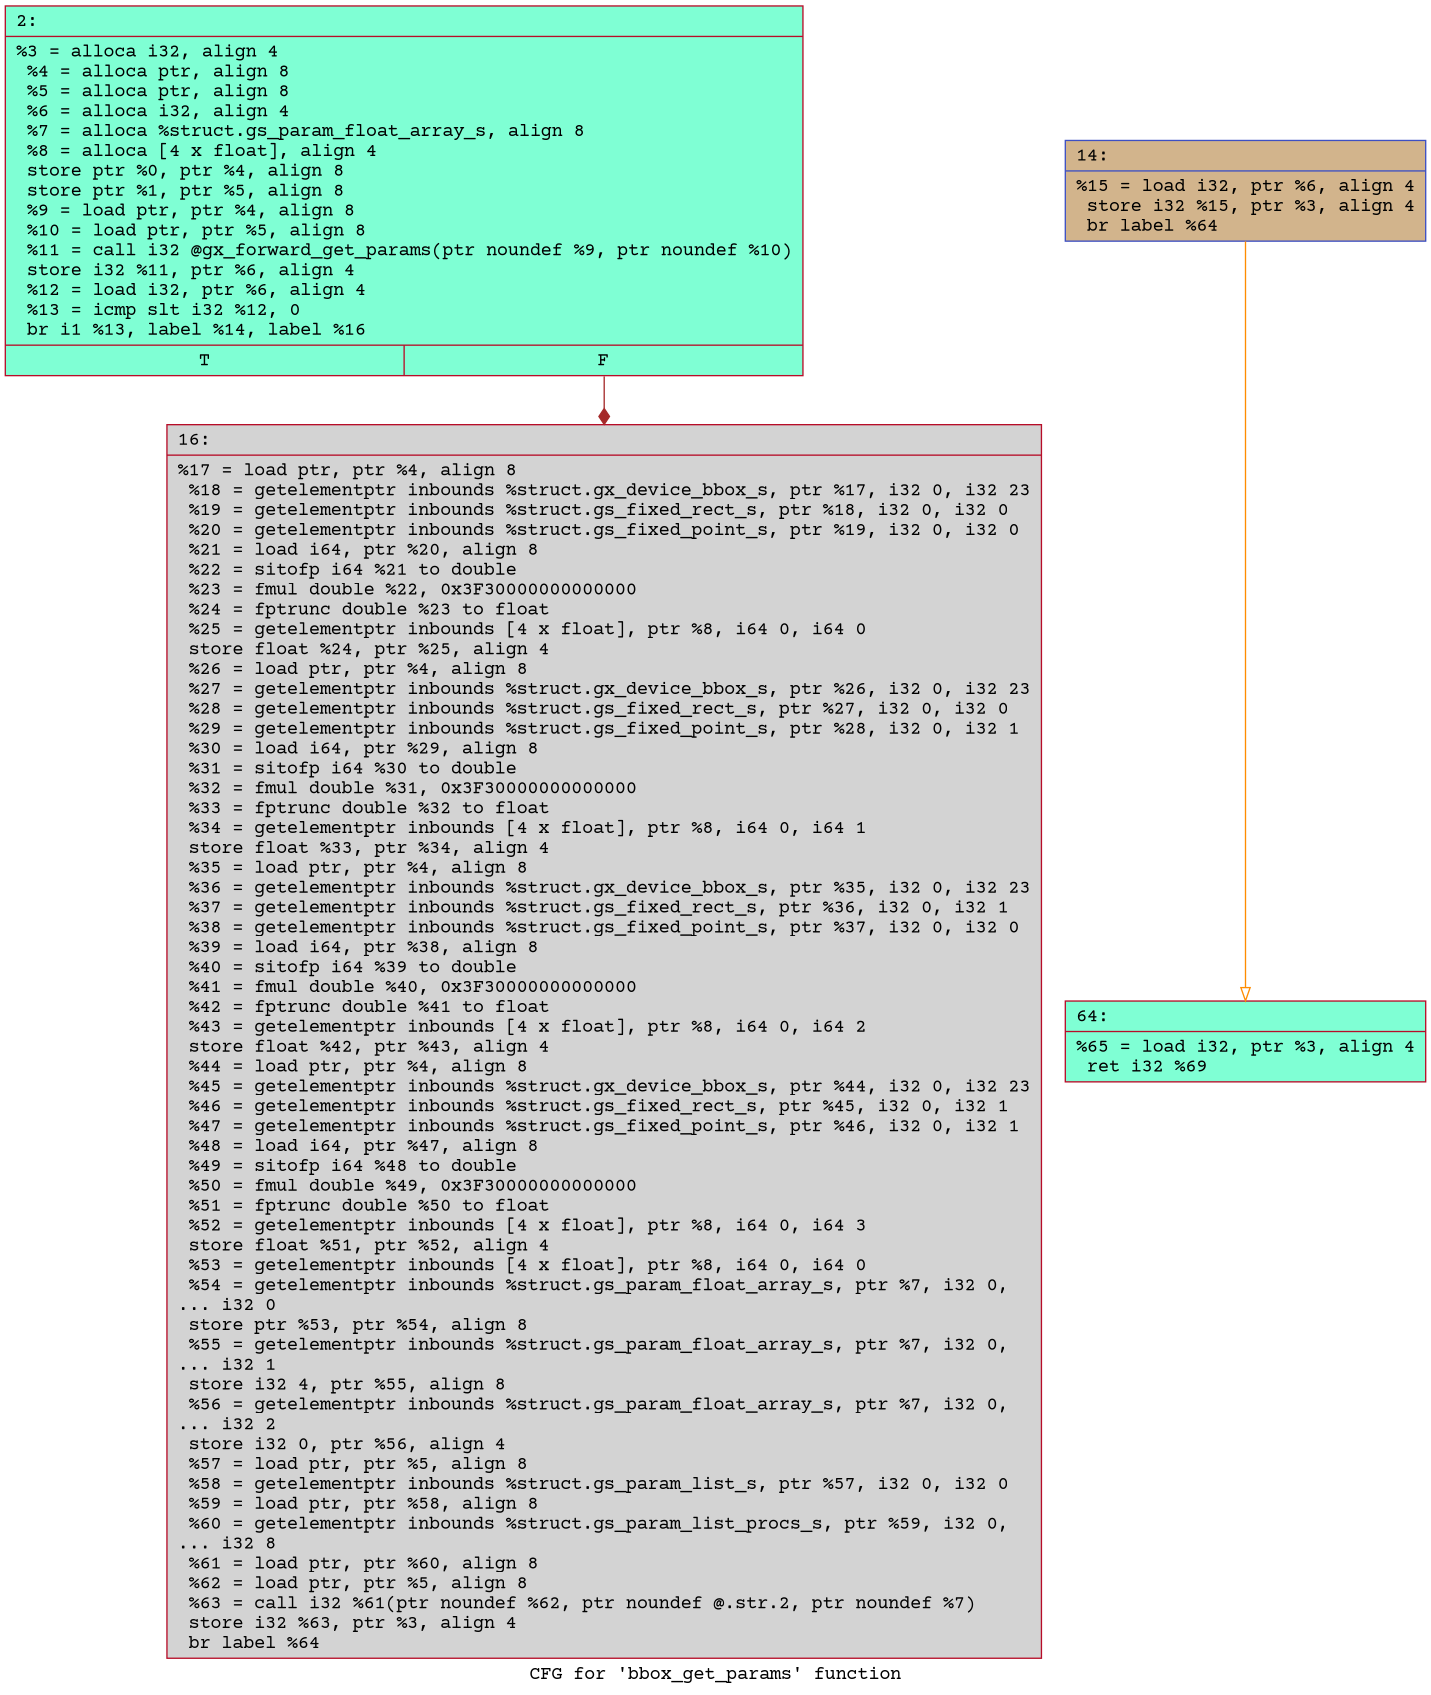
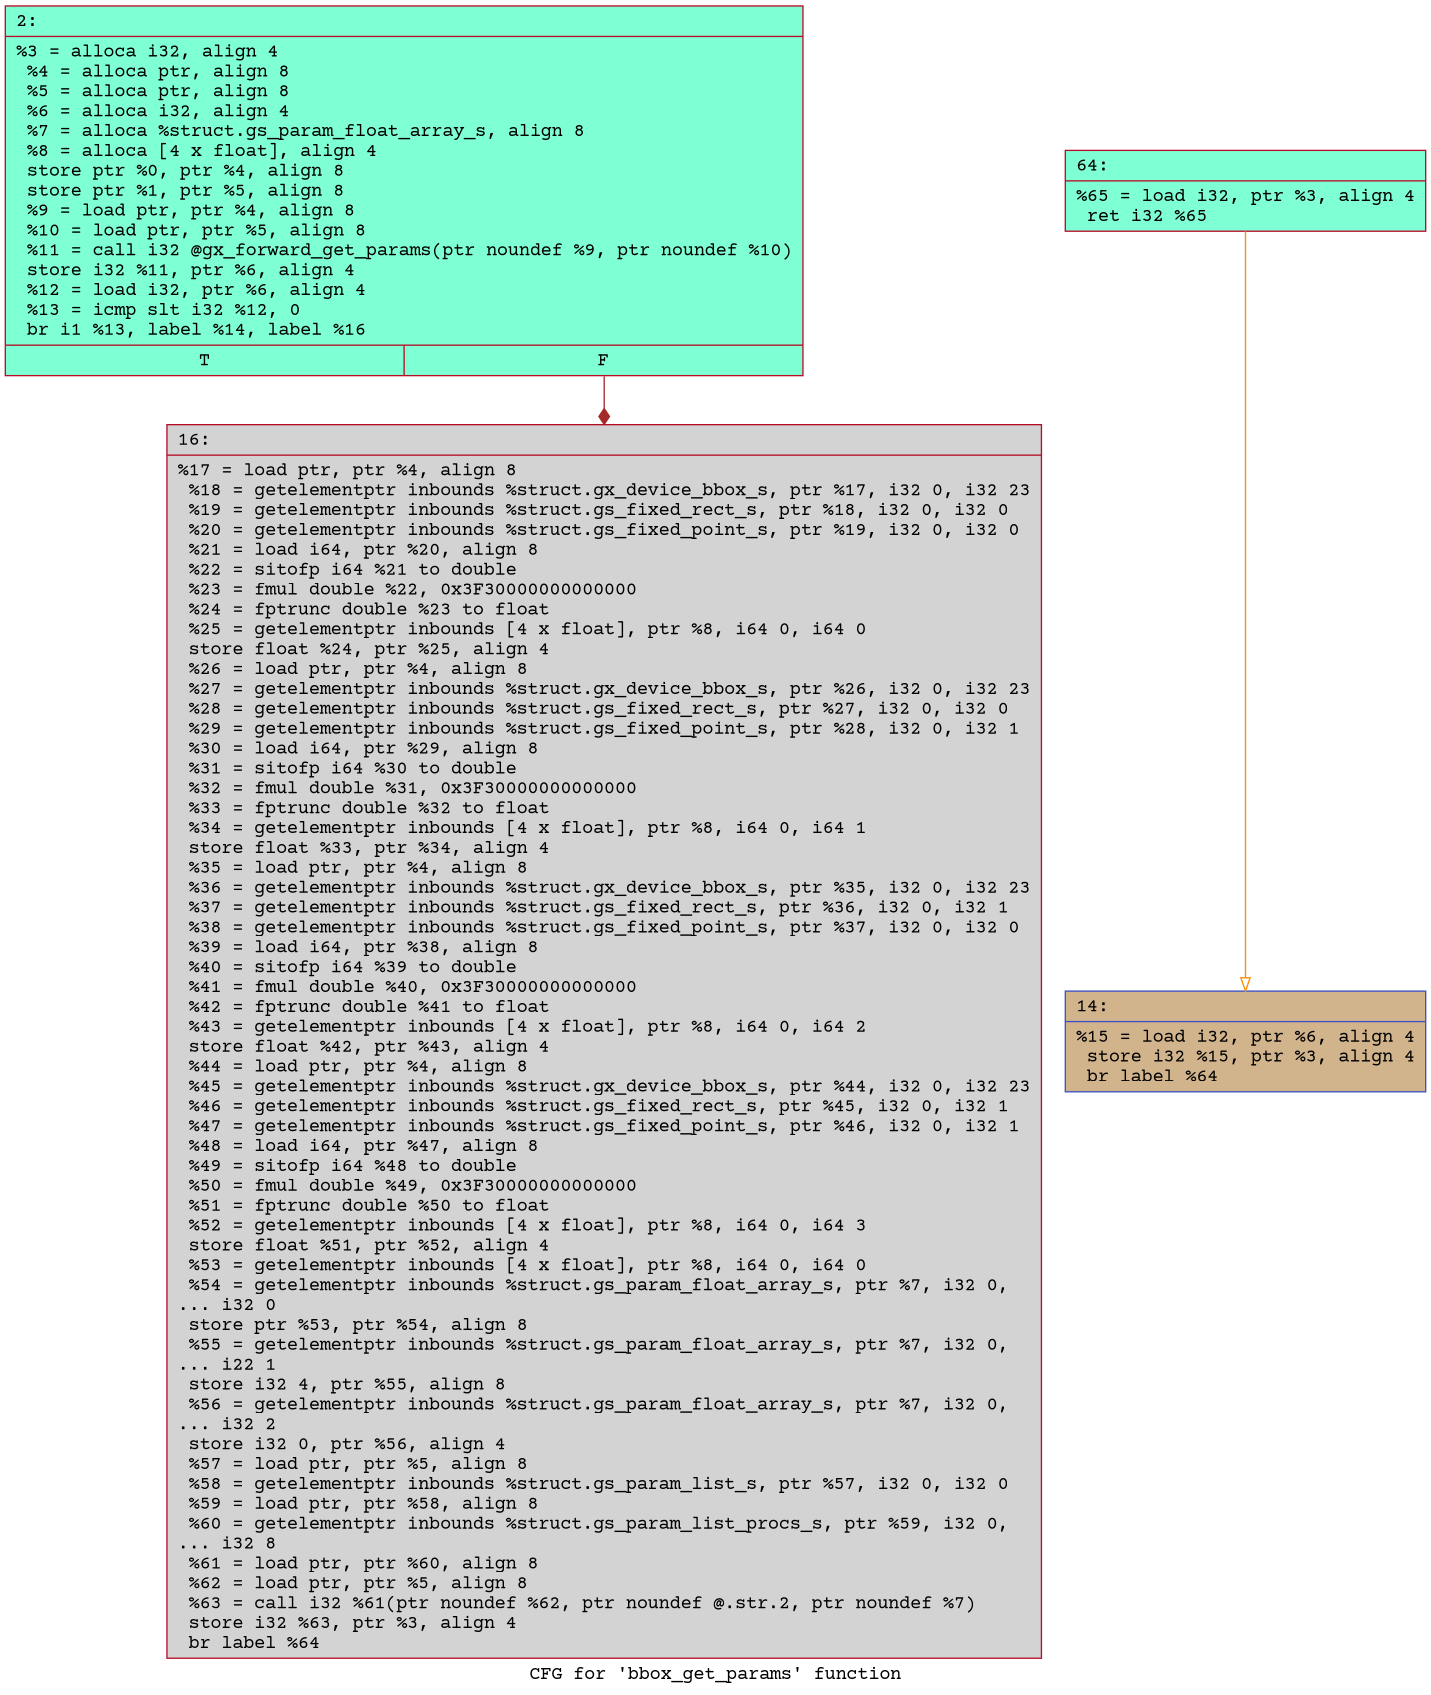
  digraph {
    fontname="Courier Prime"
    label="CFG for 'bbox_get_params' function"
    node [color="#b70d28ff" fillcolor=aquamarine fontname="Courier Prime" shape=record style=filled]
    edge [fontname="Courier Prime"]
    n1 [label="{2:\l|  %3 = alloca i32, align 4\l  %4 = alloca ptr, align 8\l  %5 = alloca ptr, align 8\l  %6 = alloca i32, align 4\l  %7 = alloca %struct.gs_param_float_array_s, align 8\l  %8 = alloca [4 x float], align 4\l  store ptr %0, ptr %4, align 8\l  store ptr %1, ptr %5, align 8\l  %9 = load ptr, ptr %4, align 8\l  %10 = load ptr, ptr %5, align 8\l  %11 = call i32 @gx_forward_get_params(ptr noundef %9, ptr noundef %10)\l  store i32 %11, ptr %6, align 4\l  %12 = load i32, ptr %6, align 4\l  %13 = icmp slt i32 %12, 0\l  br i1 %13, label %14, label %16\l|{<s0>T|<s1>F}}"]
-   n2 [fillcolor=lightgrey label="{16:\l|  %17 = load ptr, ptr %4, align 8\l  %18 = getelementptr inbounds %struct.gx_device_bbox_s, ptr %17, i32 0, i32 23\l  %19 = getelementptr inbounds %struct.gs_fixed_rect_s, ptr %18, i32 0, i32 0\l  %20 = getelementptr inbounds %struct.gs_fixed_point_s, ptr %19, i32 0, i32 0\l  %21 = load i64, ptr %20, align 8\l  %22 = sitofp i64 %21 to double\l  %23 = fmul double %22, 0x3F30000000000000\l  %24 = fptrunc double %23 to float\l  %25 = getelementptr inbounds [4 x float], ptr %8, i64 0, i64 0\l  store float %24, ptr %25, align 4\l  %26 = load ptr, ptr %4, align 8\l  %27 = getelementptr inbounds %struct.gx_device_bbox_s, ptr %26, i32 0, i32 23\l  %28 = getelementptr inbounds %struct.gs_fixed_rect_s, ptr %27, i32 0, i32 0\l  %29 = getelementptr inbounds %struct.gs_fixed_point_s, ptr %28, i32 0, i32 1\l  %30 = load i64, ptr %29, align 8\l  %31 = sitofp i64 %30 to double\l  %32 = fmul double %31, 0x3F30000000000000\l  %33 = fptrunc double %32 to float\l  %34 = getelementptr inbounds [4 x float], ptr %8, i64 0, i64 1\l  store float %33, ptr %34, align 4\l  %35 = load ptr, ptr %4, align 8\l  %36 = getelementptr inbounds %struct.gx_device_bbox_s, ptr %35, i32 0, i32 23\l  %37 = getelementptr inbounds %struct.gs_fixed_rect_s, ptr %36, i32 0, i32 1\l  %38 = getelementptr inbounds %struct.gs_fixed_point_s, ptr %37, i32 0, i32 0\l  %39 = load i64, ptr %38, align 8\l  %40 = sitofp i64 %39 to double\l  %41 = fmul double %40, 0x3F30000000000000\l  %42 = fptrunc double %41 to float\l  %43 = getelementptr inbounds [4 x float], ptr %8, i64 0, i64 2\l  store float %42, ptr %43, align 4\l  %44 = load ptr, ptr %4, align 8\l  %45 = getelementptr inbounds %struct.gx_device_bbox_s, ptr %44, i32 0, i32 23\l  %46 = getelementptr inbounds %struct.gs_fixed_rect_s, ptr %45, i32 0, i32 1\l  %47 = getelementptr inbounds %struct.gs_fixed_point_s, ptr %46, i32 0, i32 1\l  %48 = load i64, ptr %47, align 8\l  %49 = sitofp i64 %48 to double\l  %50 = fmul double %49, 0x3F30000000000000\l  %51 = fptrunc double %50 to float\l  %52 = getelementptr inbounds [4 x float], ptr %8, i64 0, i64 3\l  store float %51, ptr %52, align 4\l  %53 = getelementptr inbounds [4 x float], ptr %8, i64 0, i64 0\l  %54 = getelementptr inbounds %struct.gs_param_float_array_s, ptr %7, i32 0,\l... i32 0\l  store ptr %53, ptr %54, align 8\l  %55 = getelementptr inbounds %struct.gs_param_float_array_s, ptr %7, i32 0,\l... i32 1\l  store i32 4, ptr %55, align 8\l  %56 = getelementptr inbounds %struct.gs_param_float_array_s, ptr %7, i32 0,\l... i32 2\l  store i32 0, ptr %56, align 4\l  %57 = load ptr, ptr %5, align 8\l  %58 = getelementptr inbounds %struct.gs_param_list_s, ptr %57, i32 0, i32 0\l  %59 = load ptr, ptr %58, align 8\l  %60 = getelementptr inbounds %struct.gs_param_list_procs_s, ptr %59, i32 0,\l... i32 8\l  %61 = load ptr, ptr %60, align 8\l  %62 = load ptr, ptr %5, align 8\l  %63 = call i32 %61(ptr noundef %62, ptr noundef @.str.2, ptr noundef %7)\l  store i32 %63, ptr %3, align 4\l  br label %64\l}"]
+   n2 [fillcolor=lightgrey label="{16:\l|  %17 = load ptr, ptr %4, align 8\l  %18 = getelementptr inbounds %struct.gx_device_bbox_s, ptr %17, i32 0, i32 23\l  %19 = getelementptr inbounds %struct.gs_fixed_rect_s, ptr %18, i32 0, i32 0\l  %20 = getelementptr inbounds %struct.gs_fixed_point_s, ptr %19, i32 0, i32 0\l  %21 = load i64, ptr %20, align 8\l  %22 = sitofp i64 %21 to double\l  %23 = fmul double %22, 0x3F30000000000000\l  %24 = fptrunc double %23 to float\l  %25 = getelementptr inbounds [4 x float], ptr %8, i64 0, i64 0\l  store float %24, ptr %25, align 4\l  %26 = load ptr, ptr %4, align 8\l  %27 = getelementptr inbounds %struct.gx_device_bbox_s, ptr %26, i32 0, i32 23\l  %28 = getelementptr inbounds %struct.gs_fixed_rect_s, ptr %27, i32 0, i32 0\l  %29 = getelementptr inbounds %struct.gs_fixed_point_s, ptr %28, i32 0, i32 1\l  %30 = load i64, ptr %29, align 8\l  %31 = sitofp i64 %30 to double\l  %32 = fmul double %31, 0x3F30000000000000\l  %33 = fptrunc double %32 to float\l  %34 = getelementptr inbounds [4 x float], ptr %8, i64 0, i64 1\l  store float %33, ptr %34, align 4\l  %35 = load ptr, ptr %4, align 8\l  %36 = getelementptr inbounds %struct.gx_device_bbox_s, ptr %35, i32 0, i32 23\l  %37 = getelementptr inbounds %struct.gs_fixed_rect_s, ptr %36, i32 0, i32 1\l  %38 = getelementptr inbounds %struct.gs_fixed_point_s, ptr %37, i32 0, i32 0\l  %39 = load i64, ptr %38, align 8\l  %40 = sitofp i64 %39 to double\l  %41 = fmul double %40, 0x3F30000000000000\l  %42 = fptrunc double %41 to float\l  %43 = getelementptr inbounds [4 x float], ptr %8, i64 0, i64 2\l  store float %42, ptr %43, align 4\l  %44 = load ptr, ptr %4, align 8\l  %45 = getelementptr inbounds %struct.gx_device_bbox_s, ptr %44, i32 0, i32 23\l  %46 = getelementptr inbounds %struct.gs_fixed_rect_s, ptr %45, i32 0, i32 1\l  %47 = getelementptr inbounds %struct.gs_fixed_point_s, ptr %46, i32 0, i32 1\l  %48 = load i64, ptr %47, align 8\l  %49 = sitofp i64 %48 to double\l  %50 = fmul double %49, 0x3F30000000000000\l  %51 = fptrunc double %50 to float\l  %52 = getelementptr inbounds [4 x float], ptr %8, i64 0, i64 3\l  store float %51, ptr %52, align 4\l  %53 = getelementptr inbounds [4 x float], ptr %8, i64 0, i64 0\l  %54 = getelementptr inbounds %struct.gs_param_float_array_s, ptr %7, i32 0,\l... i32 0\l  store ptr %53, ptr %54, align 8\l  %55 = getelementptr inbounds %struct.gs_param_float_array_s, ptr %7, i32 0,\l... i22 1\l  store i32 4, ptr %55, align 8\l  %56 = getelementptr inbounds %struct.gs_param_float_array_s, ptr %7, i32 0,\l... i32 2\l  store i32 0, ptr %56, align 4\l  %57 = load ptr, ptr %5, align 8\l  %58 = getelementptr inbounds %struct.gs_param_list_s, ptr %57, i32 0, i32 0\l  %59 = load ptr, ptr %58, align 8\l  %60 = getelementptr inbounds %struct.gs_param_list_procs_s, ptr %59, i32 0,\l... i32 8\l  %61 = load ptr, ptr %60, align 8\l  %62 = load ptr, ptr %5, align 8\l  %63 = call i32 %61(ptr noundef %62, ptr noundef @.str.2, ptr noundef %7)\l  store i32 %63, ptr %3, align 4\l  br label %64\l}"]
    n3 [color="#3d50c3ff" fillcolor=tan label="{14:\l|  %15 = load i32, ptr %6, align 4\l  store i32 %15, ptr %3, align 4\l  br label %64\l}"]
-   n4 [label="{64:\l|  %65 = load i32, ptr %3, align 4\l  ret i32 %69\l}"]
+   n4 [label="{64:\l|  %65 = load i32, ptr %3, align 4\l  ret i32 %65\l}"]
    n1 -> n2 [arrowhead=diamond color=brown tailport=s1]
-   n3 -> n4 [arrowhead=onormal color=darkorange]
+   n4 -> n3 [arrowhead=onormal color=darkorange]
  }
